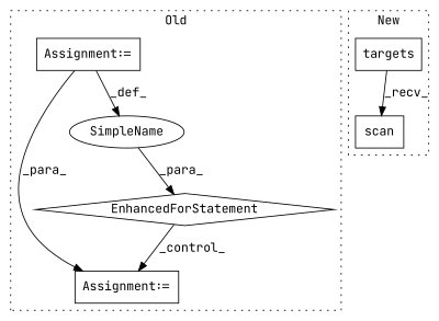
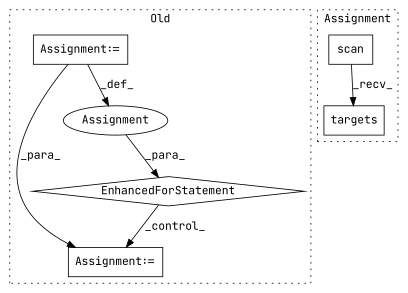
  digraph {
    fontname="JetBrains Mono"
    node [a=7 fontname="JetBrains Mono" shape=box]
    edge [fontname="JetBrains Mono"]
    n1 [a=70 l="57,2" label=EnhancedForStatement s="850,927" shape=diamond]
    n2 [l="81,2" label="Assignment:=" s="647,760"]
    n3 [l=1 label="Assignment:=" s=985]
-   n4 [a=42 l=8 label=SimpleName s=911 shape=ellipse]
+   n4 [a=42 l=8 label=Assignment s=911 shape=ellipse]
    n5 [a=32 l=6 label=scan s=1123]
    n6 [a=32 l="8,1" label=targets s="1130,1165"]
    subgraph cluster_1 {
      label=Old
      style=dotted
      n1
      n2
      n3
      n4
    }
    subgraph cluster_2 {
-     label=New
+     label=Assignment
      style=dotted
      n5
      n6
    }
    n1 -> n3 [label=_control_]
    n2 -> n3 [label=_para_]
    n2 -> n4 [label=_def_]
    n4 -> n1 [label=_para_]
-   n6 -> n5 [label=_recv_]
+   n5 -> n6 [label=_recv_]
  }
